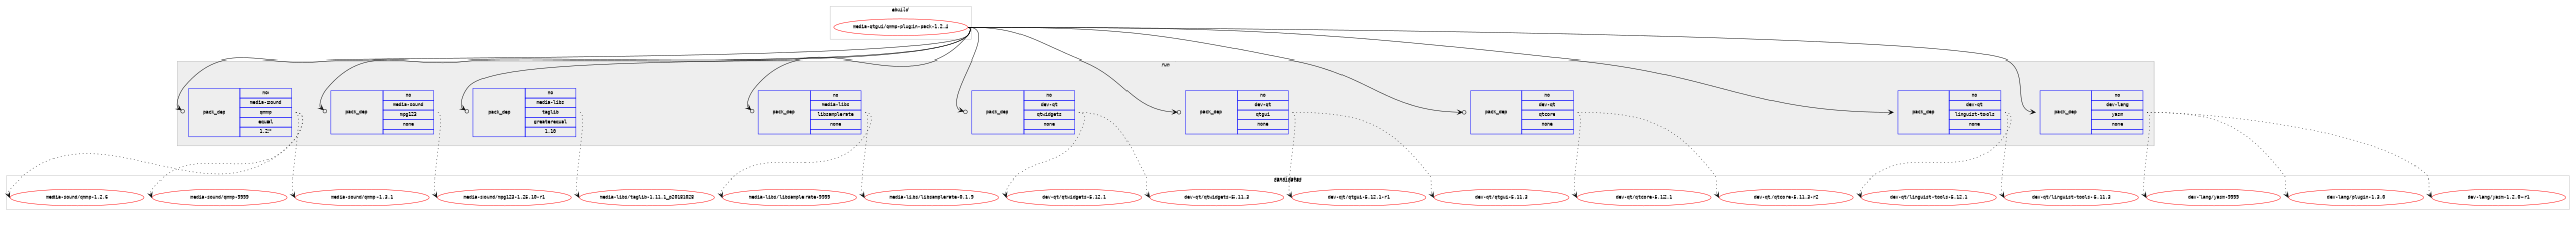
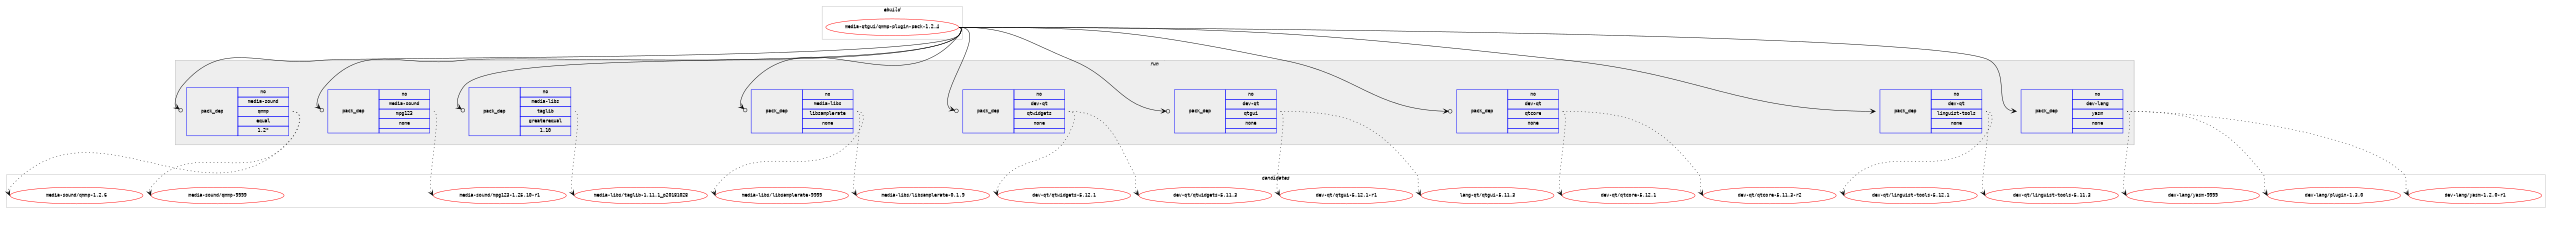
  digraph {
    compound=true
    concentrate=true
    fontname="DejaVu Sans Mono"
    fontsize=10
    newrank=true
    rankdir=TB
    ranksep=1.5
    node [color=red fontname="DejaVu Sans Mono" fontsize=10]
    edge [arrowhead=vee fontname="DejaVu Sans Mono" headport=w style=dotted tailport=e weight=100]
    n1 [label="media-qtgui/qmmp-plugin-pack-1.2.4" width=4]
    n2 [color=blue label=<<TABLE BORDER="0" CELLBORDER="1" CELLSPACING="0" CELLPADDING="4" WIDTH="220"><TR><TD ROWSPAN="6" CELLPADDING="30">pack_dep</TD></TR><TR><TD WIDTH="110">no</TD></TR><TR><TD>dev-lang</TD></TR><TR><TD>yasm</TD></TR><TR><TD>none</TD></TR><TR><TD></TD></TR></TABLE>> shape=none]
    n3 [color=blue label=<<TABLE BORDER="0" CELLBORDER="1" CELLSPACING="0" CELLPADDING="4" WIDTH="220"><TR><TD ROWSPAN="6" CELLPADDING="30">pack_dep</TD></TR><TR><TD WIDTH="110">no</TD></TR><TR><TD>dev-qt</TD></TR><TR><TD>linguist-tools</TD></TR><TR><TD>none</TD></TR><TR><TD></TD></TR></TABLE>> shape=none]
    n4 [color=blue label=<<TABLE BORDER="0" CELLBORDER="1" CELLSPACING="0" CELLPADDING="4" WIDTH="220"><TR><TD ROWSPAN="6" CELLPADDING="30">pack_dep</TD></TR><TR><TD WIDTH="110">no</TD></TR><TR><TD>dev-qt</TD></TR><TR><TD>qtcore</TD></TR><TR><TD>none</TD></TR><TR><TD></TD></TR></TABLE>> shape=none]
    n5 [color=blue label=<<TABLE BORDER="0" CELLBORDER="1" CELLSPACING="0" CELLPADDING="4" WIDTH="220"><TR><TD ROWSPAN="6" CELLPADDING="30">pack_dep</TD></TR><TR><TD WIDTH="110">no</TD></TR><TR><TD>dev-qt</TD></TR><TR><TD>qtgui</TD></TR><TR><TD>none</TD></TR><TR><TD></TD></TR></TABLE>> shape=none]
    n6 [color=blue label=<<TABLE BORDER="0" CELLBORDER="1" CELLSPACING="0" CELLPADDING="4" WIDTH="220"><TR><TD ROWSPAN="6" CELLPADDING="30">pack_dep</TD></TR><TR><TD WIDTH="110">no</TD></TR><TR><TD>dev-qt</TD></TR><TR><TD>qtwidgets</TD></TR><TR><TD>none</TD></TR><TR><TD></TD></TR></TABLE>> shape=none]
    n7 [color=blue label=<<TABLE BORDER="0" CELLBORDER="1" CELLSPACING="0" CELLPADDING="4" WIDTH="220"><TR><TD ROWSPAN="6" CELLPADDING="30">pack_dep</TD></TR><TR><TD WIDTH="110">no</TD></TR><TR><TD>media-libs</TD></TR><TR><TD>libsamplerate</TD></TR><TR><TD>none</TD></TR><TR><TD></TD></TR></TABLE>> shape=none]
    n8 [color=blue label=<<TABLE BORDER="0" CELLBORDER="1" CELLSPACING="0" CELLPADDING="4" WIDTH="220"><TR><TD ROWSPAN="6" CELLPADDING="30">pack_dep</TD></TR><TR><TD WIDTH="110">no</TD></TR><TR><TD>media-libs</TD></TR><TR><TD>taglib</TD></TR><TR><TD>greaterequal</TD></TR><TR><TD>1.10</TD></TR></TABLE>> shape=none]
    n9 [color=blue label=<<TABLE BORDER="0" CELLBORDER="1" CELLSPACING="0" CELLPADDING="4" WIDTH="220"><TR><TD ROWSPAN="6" CELLPADDING="30">pack_dep</TD></TR><TR><TD WIDTH="110">no</TD></TR><TR><TD>media-sound</TD></TR><TR><TD>mpg123</TD></TR><TR><TD>none</TD></TR><TR><TD></TD></TR></TABLE>> shape=none]
    n10 [color=blue label=<<TABLE BORDER="0" CELLBORDER="1" CELLSPACING="0" CELLPADDING="4" WIDTH="220"><TR><TD ROWSPAN="6" CELLPADDING="30">pack_dep</TD></TR><TR><TD WIDTH="110">no</TD></TR><TR><TD>media-sound</TD></TR><TR><TD>qmmp</TD></TR><TR><TD>equal</TD></TR><TR><TD>1.2*</TD></TR></TABLE>> shape=none]
    n11 [label="dev-lang/yasm-1.2.0-r1" width=4]
    n12 [label="dev-lang/plugin-1.3.0" width=4]
    n13 [label="dev-lang/yasm-9999" width=4]
    n14 [label="dev-qt/linguist-tools-5.11.3" width=4]
    n15 [label="dev-qt/linguist-tools-5.12.1" width=4]
    n16 [label="media-sound/qmmp-1.2.6" width=4]
-   n17 [label="media-sound/qmmp-1.3.1" width=4]
    n18 [label="media-sound/qmmp-9999" width=4]
    n19 [label="dev-qt/qtcore-5.11.3-r2" width=4]
    n20 [label="dev-qt/qtcore-5.12.1" width=4]
-   n21 [label="dev-qt/qtgui-5.11.3" width=4]
+   n21 [label="lang-qt/qtgui-5.11.3" width=4]
    n22 [label="dev-qt/qtgui-5.12.1-r1" width=4]
    n23 [label="dev-qt/qtwidgets-5.11.3" width=4]
    n24 [label="dev-qt/qtwidgets-5.12.1" width=4]
    n25 [label="media-libs/libsamplerate-0.1.9" width=4]
    n26 [label="media-libs/libsamplerate-9999" width=4]
    n27 [label="media-libs/taglib-1.11.1_p20181028" width=4]
    n28 [label="media-sound/mpg123-1.25.10-r1" width=4]
    subgraph cluster_1 {
      color=gray
      label=<<i>ebuild</i>>
      rank=same
      n1
    }
    subgraph cluster_2 {
      color=gray
      label=<<i>dependencies</i>>
      subgraph cluster_3 {
        color=gray
        fillcolor="#eeeeee"
        label=<<i>compile</i>>
        style=filled
        subgraph sub_4 {
          color=gray
          fillcolor="#eeeeee"
          label=<<i>compile</i>>
          style=filled
          n2
        }
        subgraph sub_5 {
          color=gray
          fillcolor="#eeeeee"
          label=<<i>compile</i>>
          style=filled
          n3
        }
      }
      subgraph cluster_6 {
        color=gray
        fillcolor="#eeeeee"
        label=<<i>compile and run</i>>
        style=filled
        subgraph sub_7 {
          color=gray
          fillcolor="#eeeeee"
          label=<<i>compile and run</i>>
          style=filled
          n4
        }
        subgraph sub_8 {
          color=gray
          fillcolor="#eeeeee"
          label=<<i>compile and run</i>>
          style=filled
          n5
        }
        subgraph sub_9 {
          color=gray
          fillcolor="#eeeeee"
          label=<<i>compile and run</i>>
          style=filled
          n6
        }
        subgraph sub_10 {
          color=gray
          fillcolor="#eeeeee"
          label=<<i>compile and run</i>>
          style=filled
          n7
        }
        subgraph sub_11 {
          color=gray
          fillcolor="#eeeeee"
          label=<<i>compile and run</i>>
          style=filled
          n8
        }
        subgraph sub_12 {
          color=gray
          fillcolor="#eeeeee"
          label=<<i>compile and run</i>>
          style=filled
          n9
        }
        subgraph sub_13 {
          color=gray
          fillcolor="#eeeeee"
          label=<<i>compile and run</i>>
          style=filled
          n10
        }
      }
      subgraph cluster_14 {
        color=gray
        fillcolor="#eeeeee"
        label=<<i>run</i>>
        style=filled
      }
    }
    subgraph cluster_15 {
      color=gray
      label=<<i>candidates</i>>
      rank=same
      subgraph sub_16 {
        color=black
        label=<<i>candidates</i>>
        nodesep=1
        rank=same
        n11
        n12
        n13
      }
      subgraph sub_17 {
        color=black
        label=<<i>candidates</i>>
        nodesep=1
        rank=same
        n14
        n15
      }
      subgraph sub_18 {
        color=black
        label=<<i>candidates</i>>
        nodesep=1
        rank=same
        n16
-       n17
        n18
      }
      subgraph sub_19 {
        color=black
        label=<<i>candidates</i>>
        nodesep=1
        rank=same
        n19
        n20
      }
      subgraph sub_20 {
        color=black
        label=<<i>candidates</i>>
        nodesep=1
        rank=same
        n21
        n22
      }
      subgraph sub_21 {
        color=black
        label=<<i>candidates</i>>
        nodesep=1
        rank=same
        n23
        n24
      }
      subgraph sub_22 {
        color=black
        label=<<i>candidates</i>>
        nodesep=1
        rank=same
        n25
        n26
      }
      subgraph sub_23 {
        color=black
        label=<<i>candidates</i>>
        nodesep=1
        rank=same
        n27
      }
      subgraph sub_24 {
        color=black
        label=<<i>candidates</i>>
        nodesep=1
        rank=same
        n28
      }
    }
    n1 -> n2 [style=solid weight=20]
    n1 -> n3 [style=solid weight=20]
    n1 -> n4 [arrowhead=odotvee style=solid weight=20]
    n1 -> n5 [arrowhead=odotvee style=solid weight=20]
    n1 -> n6 [arrowhead=odotvee style=solid weight=20]
    n1 -> n7 [arrowhead=odotvee style=solid weight=20]
    n1 -> n8 [arrowhead=odotvee style=solid weight=20]
    n1 -> n9 [arrowhead=odotvee style=solid weight=20]
    n1 -> n10 [arrowhead=odotvee style=solid weight=20]
    n2 -> n11
    n2 -> n12
    n2 -> n13
    n3 -> n14
    n3 -> n15
    n4 -> n19
    n4 -> n20
    n5 -> n21
    n5 -> n22
    n6 -> n23
    n6 -> n24
    n7 -> n25
    n7 -> n26
    n8 -> n27
    n9 -> n28
    n10 -> n16
-   n10 -> n17
    n10 -> n18
  }
